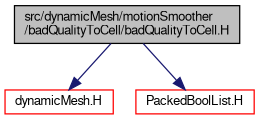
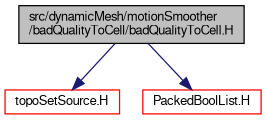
  digraph {
    node [color=red fontname=FreeSans fontsize=10 shape=record]
    edge [color=midnightblue fontname=FreeSans fontsize=10 labelfontname=FreeSans labelfontsize=10 style=solid]
    n1 [color=black fillcolor=grey75 fontcolor=black height=0.2 label="src/dynamicMesh/motionSmoother\l/badQualityToCell/badQualityToCell.H" style=filled width=0.4]
-   n2 [height=0.2 label="dynamicMesh.H" width=0.4]
+   n2 [height=0.2 label="topoSetSource.H" width=0.4]
    n3 [height=0.2 label="PackedBoolList.H" width=0.4]
    n1 -> n2
    n1 -> n3
  }
